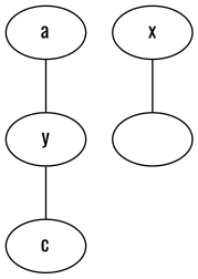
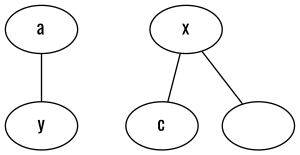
  graph {
    fontname=Oswald
    node [fontname=Oswald]
    edge [fontname=Oswald]
    y [w=-2.0]
    a
    x
    c
    "󠁐"
    a -- y
-   y -- c [w=0.238]
+   x -- c [w=0.238]
    x -- "󠁐"
  }
